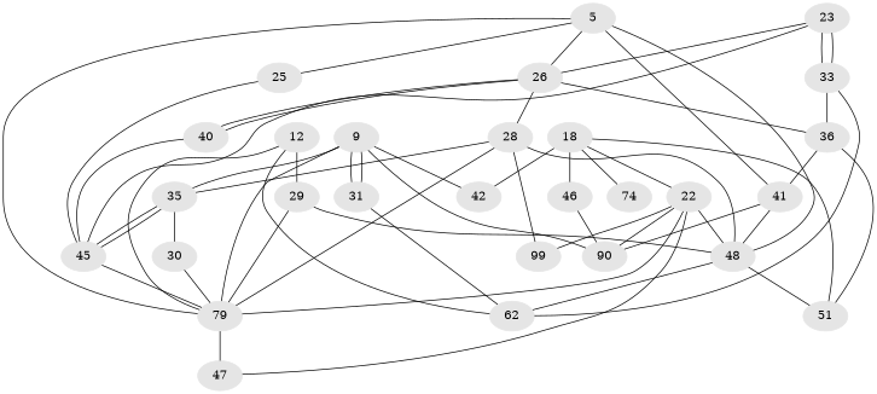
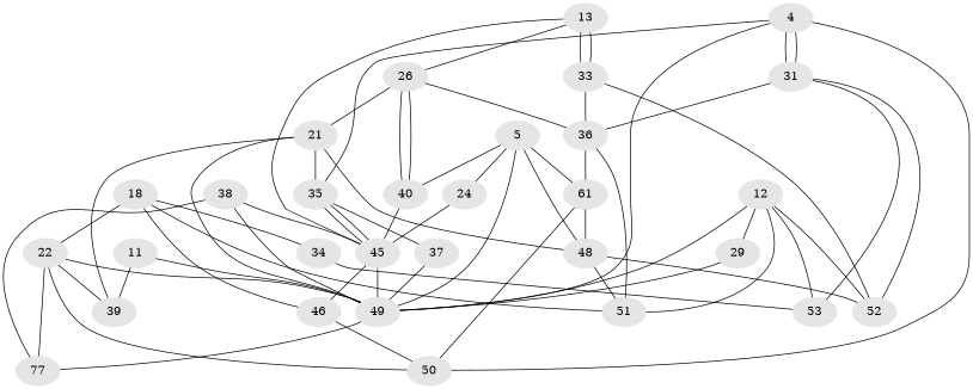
  graph {
    node [color=gray90 style=filled]
    5
-   25
+   25 [label=24]
    26 [super="+3"]
-   41 [super="+20"]
+   41 [super="+20" label=61]
    48 [super="+1+6+21"]
-   49 [super="+14+32+24" label=79]
+   49 [super="+14+32+24"]
    45 [super="+44"]
-   28
+   28 [label=21]
    36 [super="+19"]
    40
-   50 [label=90]
+   50
    51 [super="+8"]
-   52 [label=62]
-   47 [super="+27"]
+   52
+   47 [super="+27" label=77]
    31 [super="+2"]
-   9
+   53
+   9 [label=4]
    35 [super="+17"]
-   42
-   37 [label=30]
-   39 [label=99]
+   37
+   11
+   39
    29 [super="+16"]
    12
    22 [super="+7+13"]
    18
-   34 [label=74]
+   34
    46 [super="+43"]
-   23 [super="+15"]
+   23 [super="+15" label=13]
    33 [super="+30"]
+   38 [super="+10"]
    5 -- 25
-   5 -- 26
+   5 -- 40
    5 -- 41 [weight=2]
    5 -- 48
    5 -- 49
    25 -- 45
    26 -- 28
    26 -- 36
    26 -- 40
    26 -- 40
    41 -- 48
    41 -- 50
    48 -- 51
    48 -- 52
    49 -- 47 [weight=2]
    45 -- 49
+   45 -- 46 [weight=2]
    28 -- 48
    28 -- 49
    28 -- 35
    28 -- 39
    36 -- 41 [weight=2]
    36 -- 51
    40 -- 45
+   31 -- 36
    31 -- 52
+   31 -- 53 [weight=2]
    9 -- 49 [weight=2]
    9 -- 50
    9 -- 31 [weight=2]
    9 -- 31
    9 -- 35
-   9 -- 42
    35 -- 45
    35 -- 45
    35 -- 37
    37 -- 49
-   29 -- 48
+   11 -- 49 [weight=2]
+   11 -- 39
    29 -- 49
    12 -- 49
+   12 -- 51
    12 -- 52
+   12 -- 53
    12 -- 29 [weight=2]
-   22 -- 48 [weight=2]
    22 -- 49
    22 -- 50
    22 -- 47
    22 -- 39
    18 -- 51
-   18 -- 42
    18 -- 22
    18 -- 34
    18 -- 46 [weight=2]
+   34 -- 53
    46 -- 50
    23 -- 26
    23 -- 45
    23 -- 33 [weight=2]
    23 -- 33
    33 -- 36 [weight=2]
    33 -- 52
+   38 -- 49
+   38 -- 45
+   38 -- 47 [weight=2]
  }
